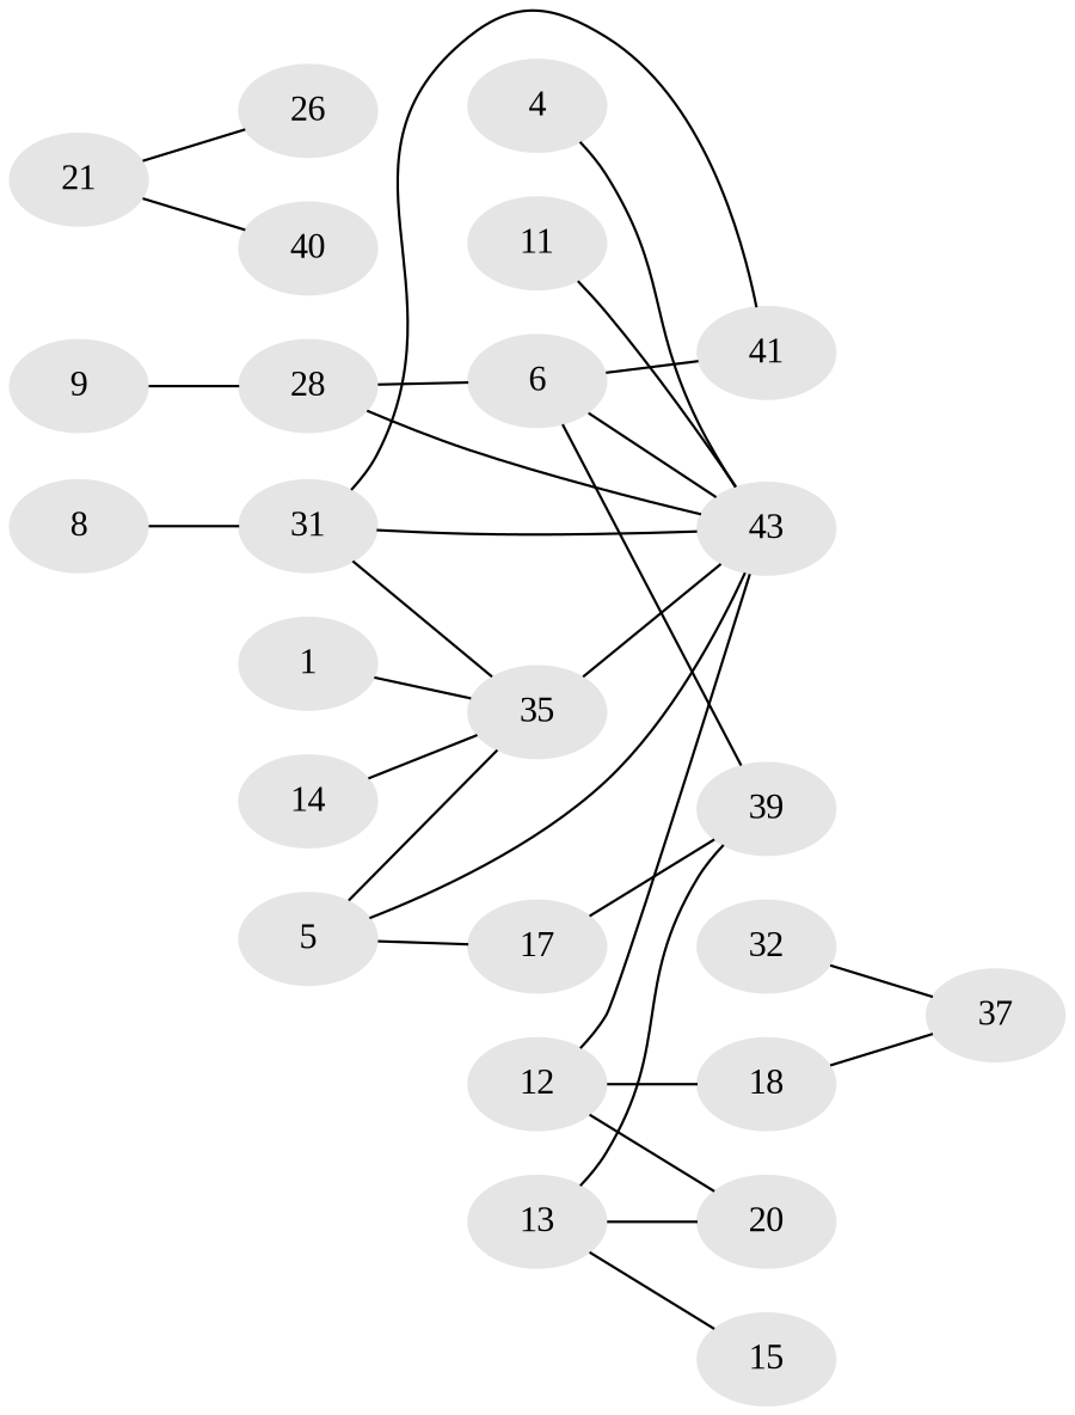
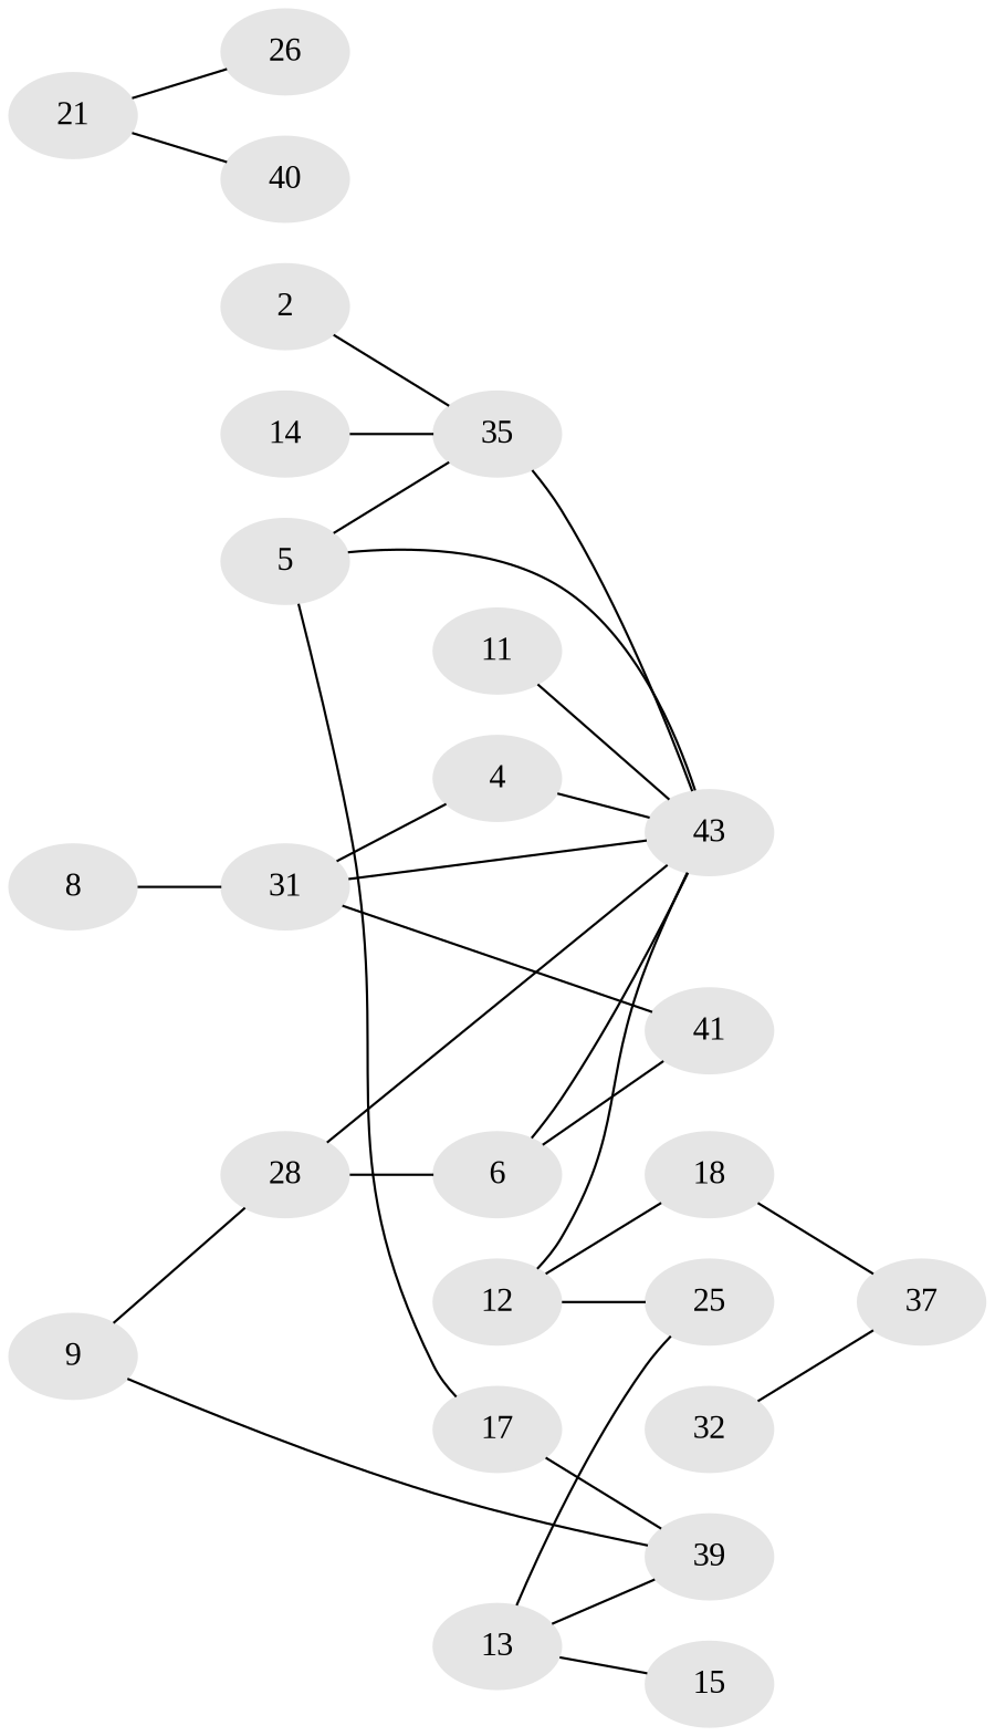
  graph {
    fontname="Liberation Serif"
    rankdir=LR
    node [color=gray90 fontname="Liberation Serif" style=filled]
    edge [fontname="Liberation Serif" weight=1.0]
-   2 [label=1]
+   2
    35
    43
    4
    5
    17
    39
    6
    41
    8
    31
    9
    28
    11
    12
    18
-   25 [label=20]
+   25
    37
    13
    15
    14
    21
    26
    40
    32
    2 -- 35
    35 -- 43
    4 -- 43
    5 -- 35
    5 -- 43
    5 -- 17
    17 -- 39
    6 -- 43
    6 -- 41
    8 -- 31
-   31 -- 35
+   31 -- 4
    31 -- 43
    31 -- 41
-   6 -- 39
+   9 -- 39
    9 -- 28
    28 -- 43
    28 -- 6
    11 -- 43
    12 -- 43
    12 -- 18
    12 -- 25
    18 -- 37
    13 -- 39
    13 -- 25
    13 -- 15
    14 -- 35
    21 -- 26
    21 -- 40
    32 -- 37
  }
